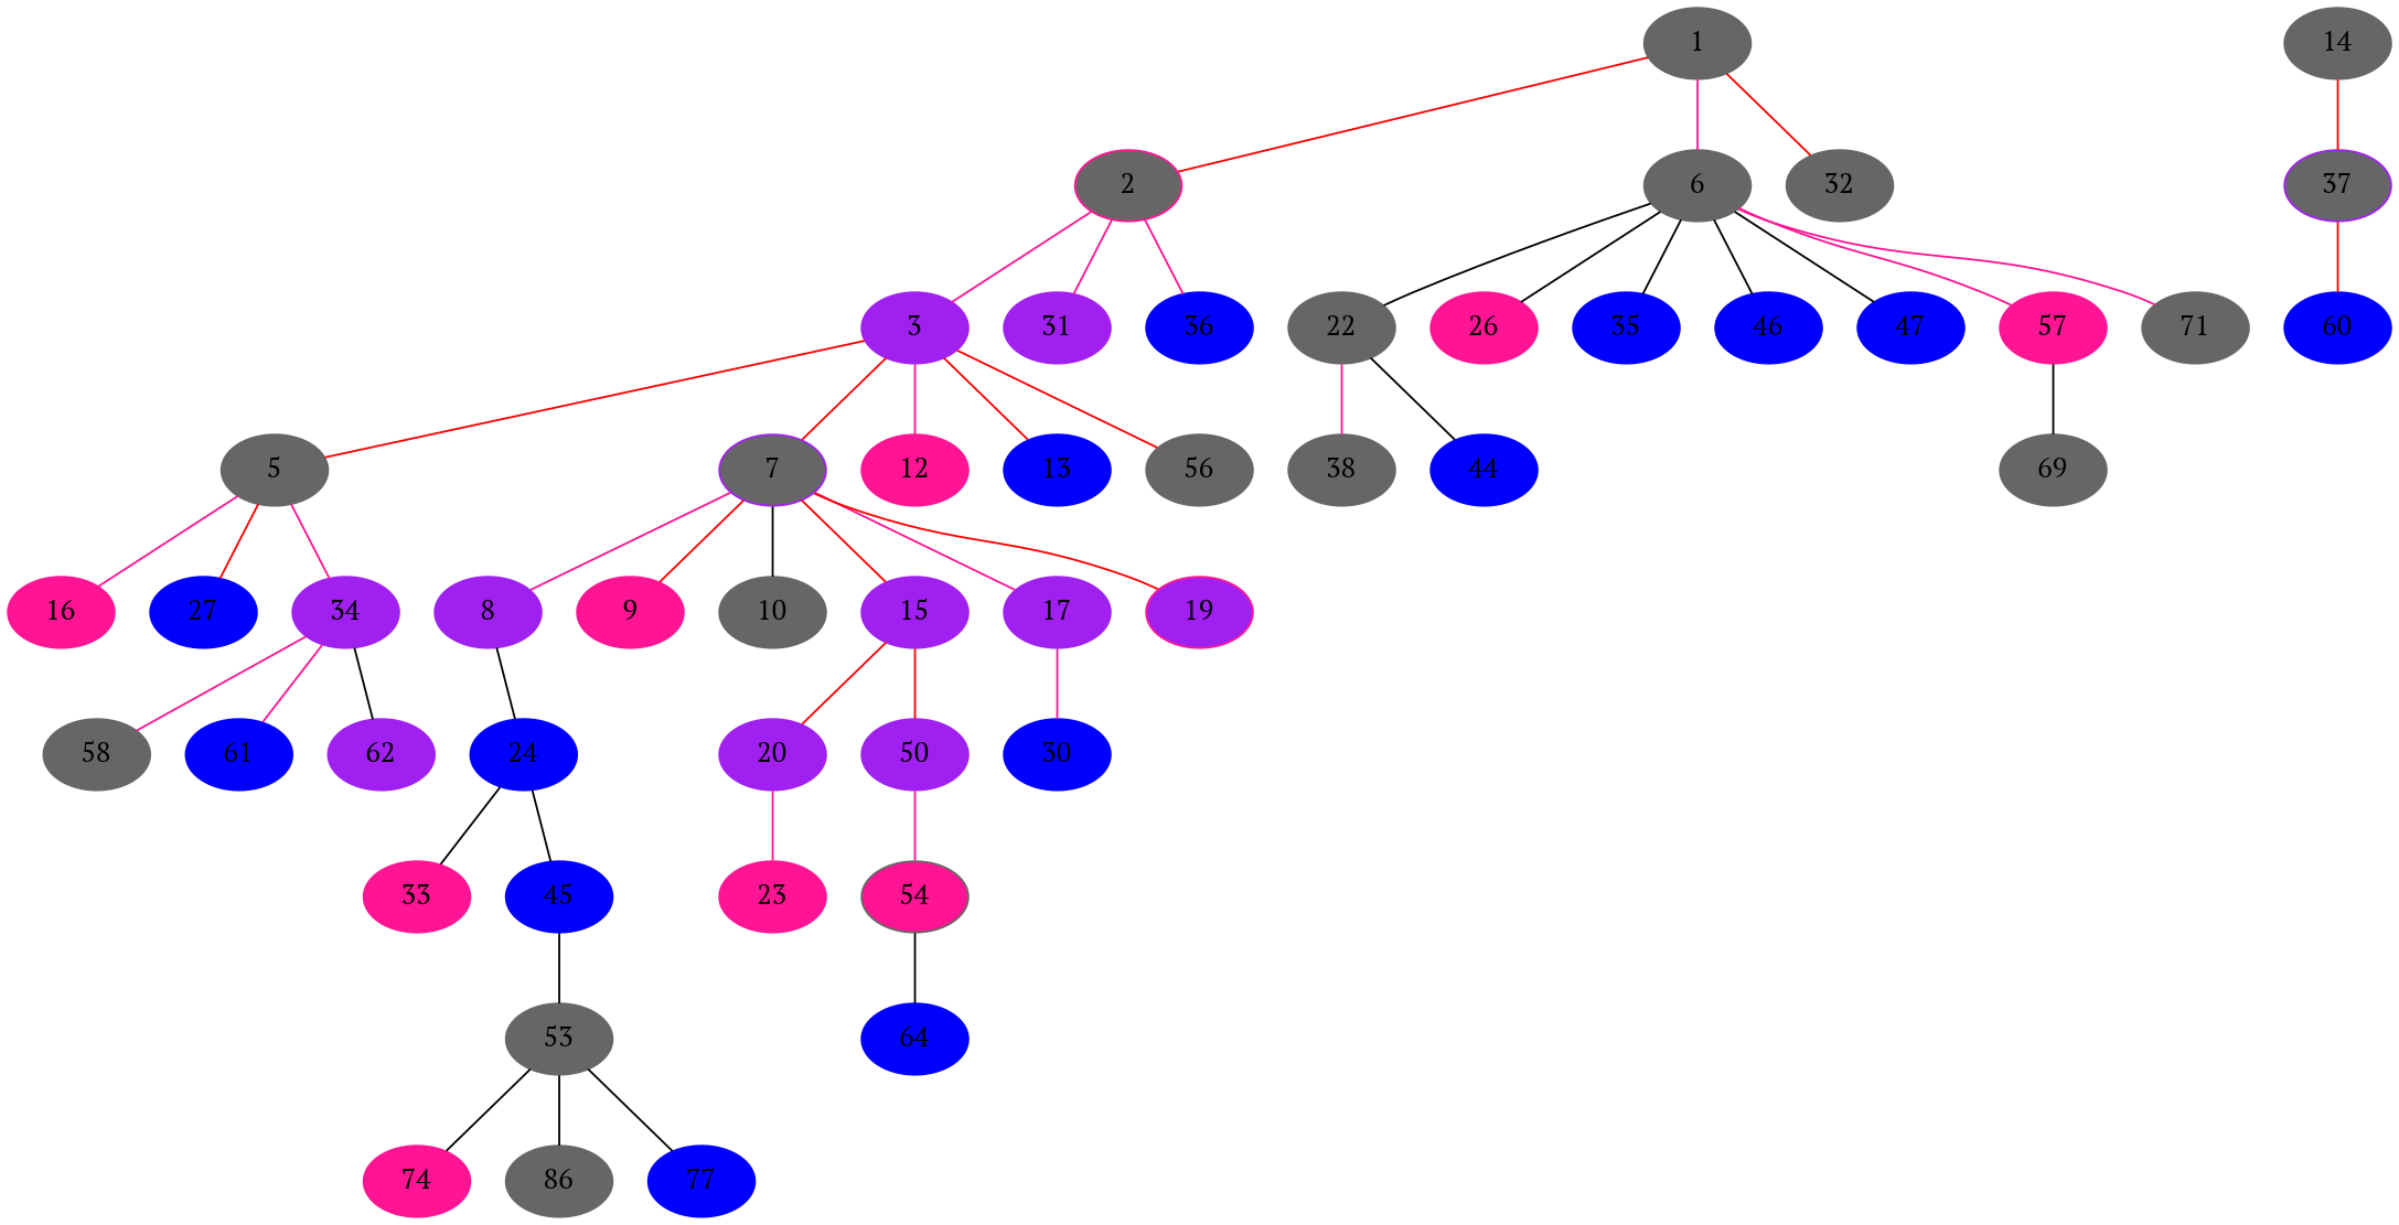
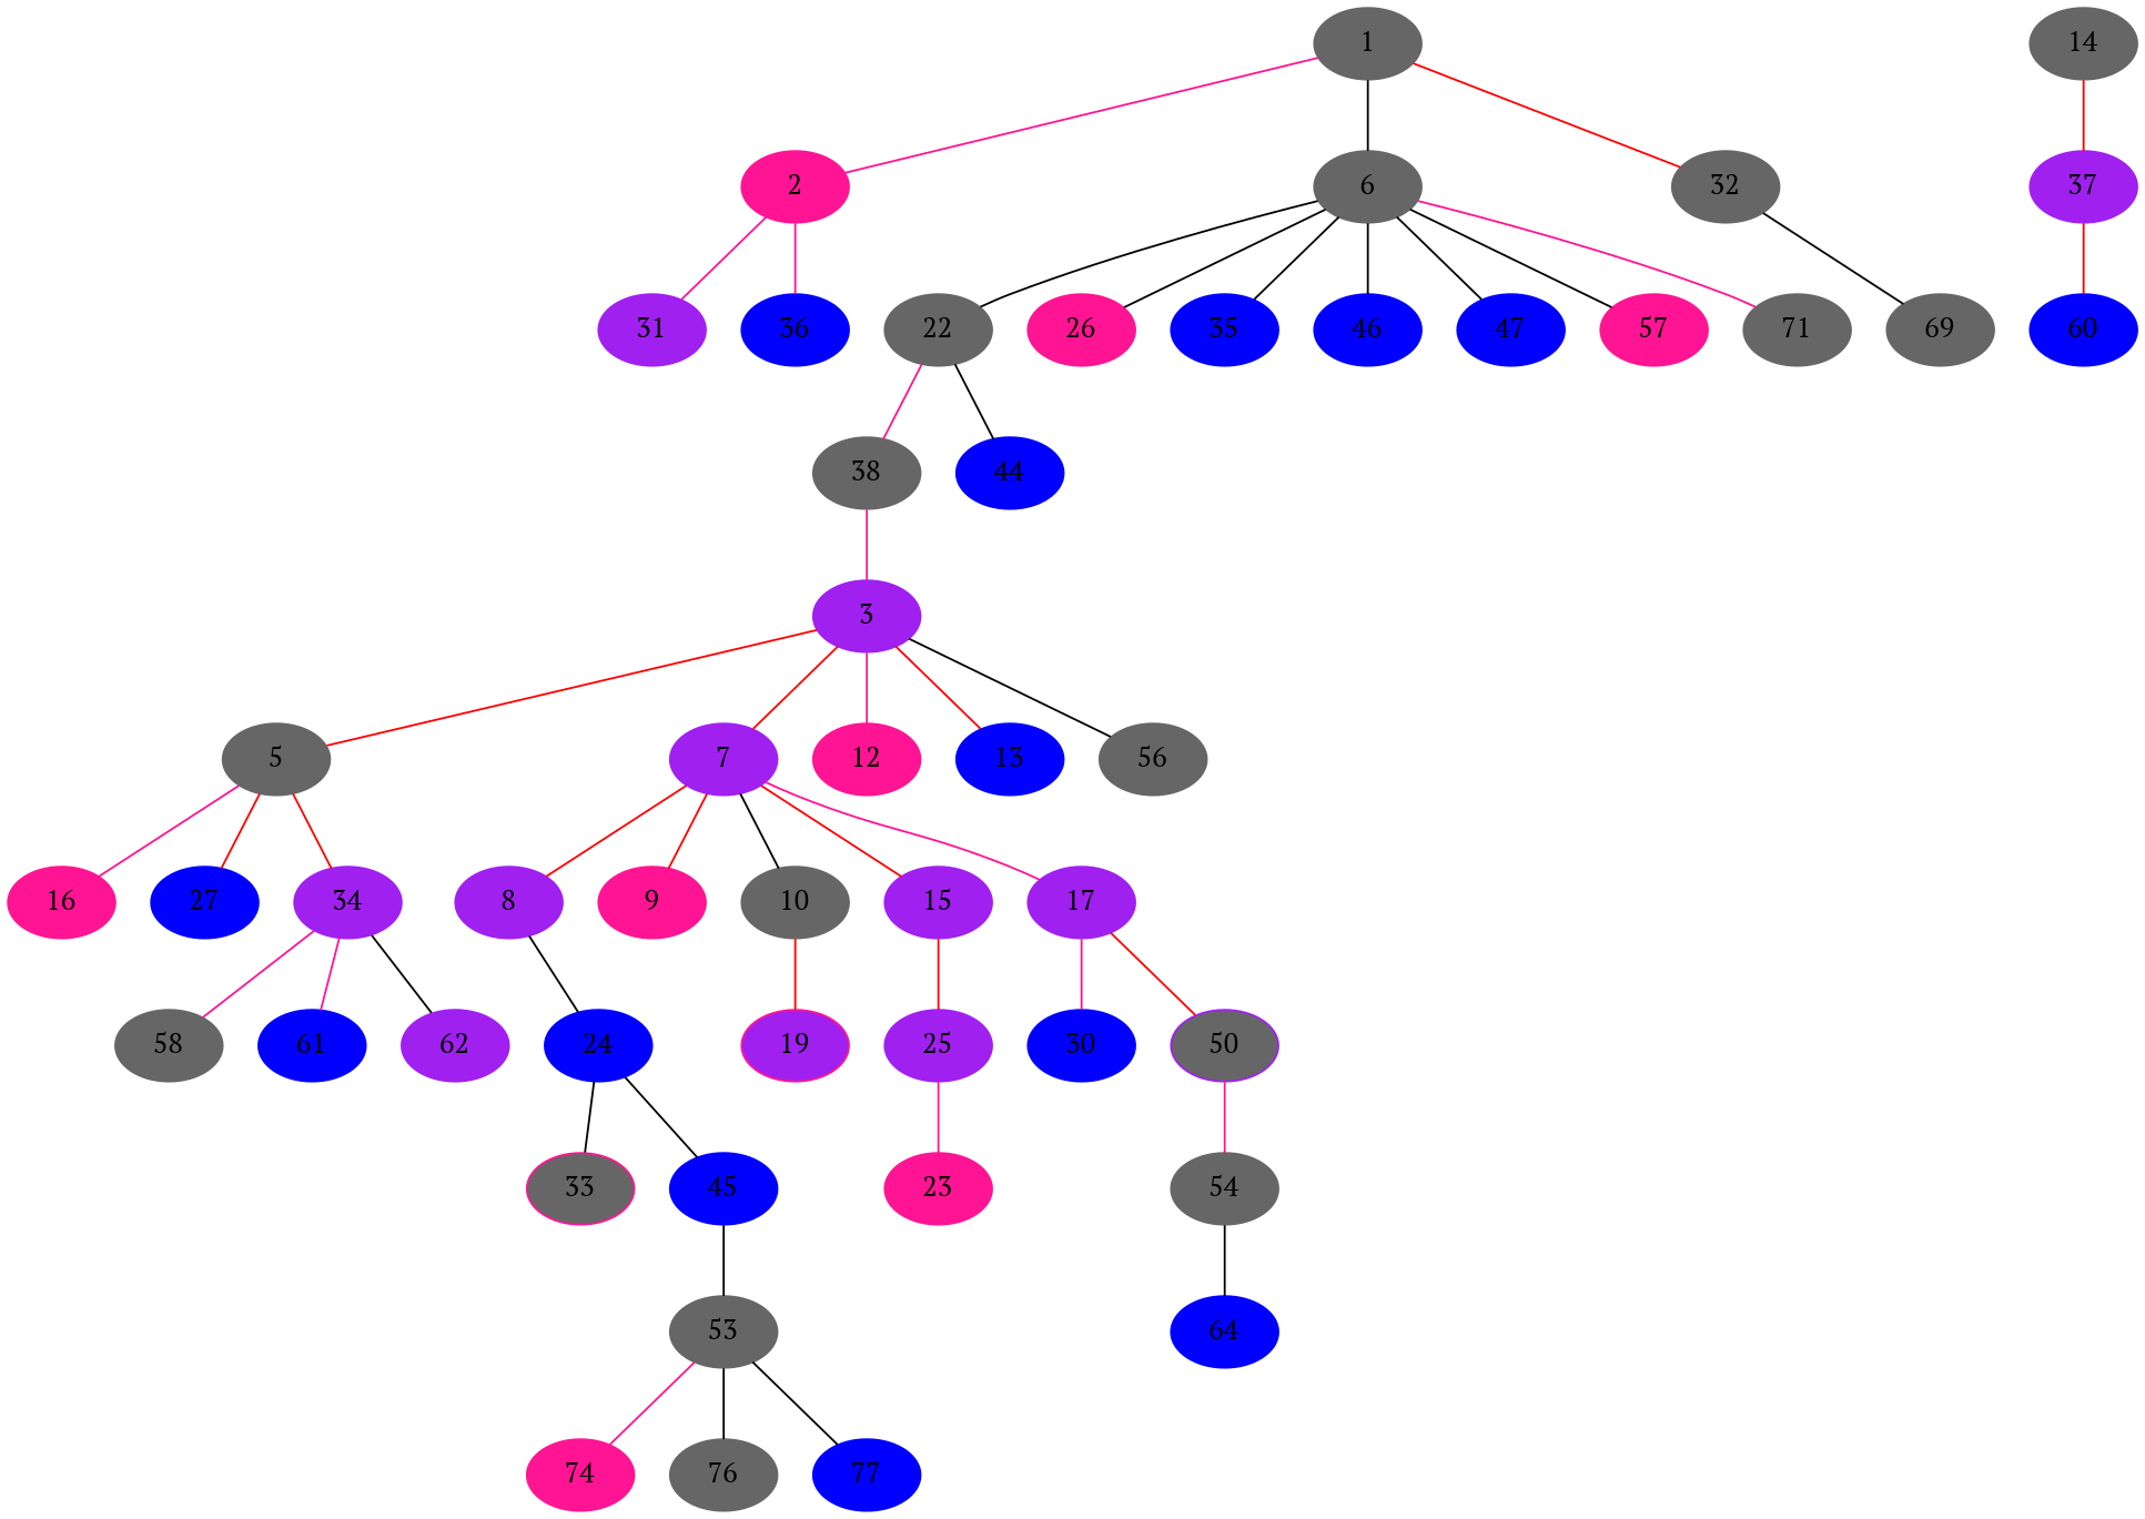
  graph {
    fontname="PT Serif"
    node [color=gray40 fontname="PT Serif" style=filled]
    edge [color=deeppink fontname="PT Serif"]
    1 [super="+52"]
-   2 [color=deeppink fillcolor=gray40]
+   2 [color=deeppink]
    6 [super="+11"]
    32
    3 [color=purple super="+4"]
    31 [color=purple super="+39"]
    36 [color=blue]
    22 [super="+72"]
    26 [color=deeppink]
    35 [color=blue super="+59"]
    46 [color=blue]
    47 [color=blue]
    57 [color=deeppink]
    71
    5 [super="+28"]
-   7 [color=purple super="+67" fillcolor=gray40]
+   7 [color=purple super="+67"]
    12 [color=deeppink super="+49"]
    13 [color=blue]
    56
    16 [color=deeppink super="+41"]
    27 [color=blue super="+66"]
    34 [color=purple super="+51"]
    8 [color=purple super="+40"]
    9 [color=deeppink]
    10
    15 [color=purple super="+63"]
    17 [color=purple super="+21"]
    19 [color=deeppink fillcolor=purple]
    58 [super="+68"]
    61 [color=blue]
    62 [color=purple]
    38 [super="+42"]
    44 [color=blue]
    69 [super="+73"]
    24 [color=blue]
-   20 [color=purple super="+29"]
+   20 [color=purple super="+29" label=25]
    30 [color=blue]
-   50 [color=purple super="+65"]
-   33 [color=deeppink super="+78"]
+   50 [color=purple super="+65" fillcolor=gray40]
+   33 [color=deeppink super="+78" fillcolor=gray40]
    45 [color=blue super="+75"]
    14 [super="+18"]
-   37 [color=purple super="+43" fillcolor=gray40]
+   37 [color=purple super="+43"]
    60 [color=blue]
    23 [color=deeppink]
-   54 [super="+55" fillcolor=deeppink]
+   54 [super="+55"]
    53 [super="+70"]
    74 [color=deeppink]
-   76 [label=86]
+   76
    77 [color=blue]
    64 [color=blue]
-   1 -- 2 [color=red]
-   1 -- 6
+   1 -- 2
+   1 -- 6 [color=black]
    1 -- 32 [color=red]
-   2 -- 3
+   38 -- 3
    2 -- 31
    2 -- 36
    6 -- 22 [color=black]
    6 -- 26 [color=black]
    6 -- 35 [color=black]
    6 -- 46 [color=black]
    6 -- 47 [color=black]
-   6 -- 57
+   6 -- 57 [color=black]
    6 -- 71
    3 -- 5 [color=red]
    3 -- 7 [color=red]
    3 -- 12
    3 -- 13 [color=red]
-   3 -- 56 [color=red]
+   3 -- 56 [color=black]
    22 -- 38
    22 -- 44 [color=black]
-   57 -- 69 [color=black]
+   32 -- 69 [color=black]
    5 -- 16
    5 -- 27 [color=red]
-   5 -- 34
-   7 -- 8
+   5 -- 34 [color=red]
+   7 -- 8 [color=red]
    7 -- 9 [color=red]
    7 -- 10 [color=black]
    7 -- 15 [color=red]
    7 -- 17
-   7 -- 19 [color=red]
+   10 -- 19 [color=red]
    34 -- 58
    34 -- 61
    34 -- 62 [color=black]
    8 -- 24 [color=black]
    15 -- 20 [color=red]
    17 -- 30
-   15 -- 50 [color=red]
+   17 -- 50 [color=red]
    24 -- 33 [color=black]
    24 -- 45 [color=black]
    20 -- 23
    50 -- 54
    45 -- 53 [color=black]
    14 -- 37 [color=red]
    37 -- 60 [color=red]
    54 -- 64 [color=black]
-   53 -- 74 [color=black]
+   53 -- 74
    53 -- 76 [color=black]
    53 -- 77 [color=black]
  }
